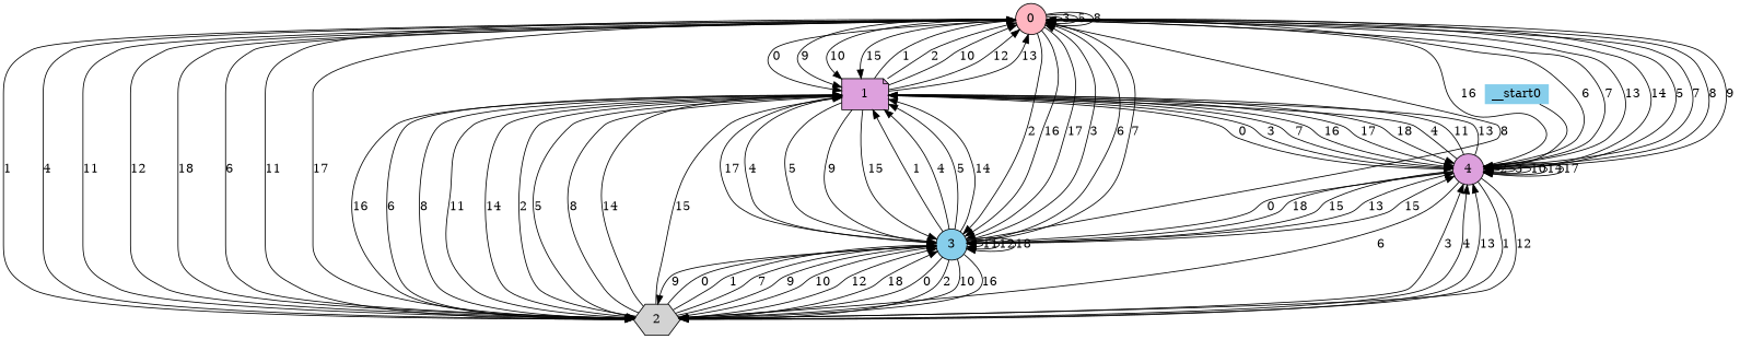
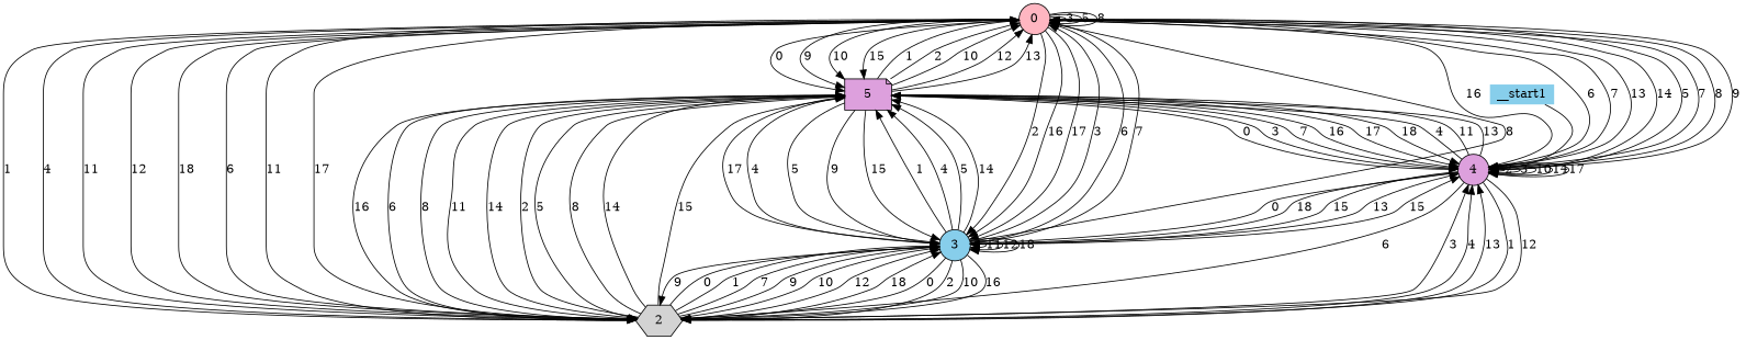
  digraph {
    node [fillcolor=plum shape=circle style=filled]
    n1 [fillcolor=lightpink label=0]
-   n2 [label=1 shape=note]
+   n2 [label=5 shape=note]
    n3 [fillcolor=lightgrey label=2 shape=hexagon]
    n4 [fillcolor=skyblue label=3]
    n5 [label=4]
-   __start0 [fillcolor=skyblue height=0 shape=none width=0]
+   __start0 [fillcolor=skyblue height=0 shape=none width=0 label=__start1]
    n1 -> n1 [label=3]
    n1 -> n1 [label=5]
    n1 -> n1 [label=8]
    n1 -> n2 [label=0]
    n1 -> n2 [label=9]
    n1 -> n2 [label=10]
    n1 -> n2 [label=15]
    n1 -> n3 [label=1]
    n1 -> n3 [label=4]
    n1 -> n3 [label=11]
    n1 -> n3 [label=12]
    n1 -> n3 [label=18]
    n1 -> n4 [label=2]
    n1 -> n4 [label=16]
    n1 -> n4 [label=17]
    n1 -> n5 [label=6]
    n1 -> n5 [label=7]
    n1 -> n5 [label=13]
    n1 -> n5 [label=14]
    n2 -> n1 [label=1]
    n2 -> n1 [label=2]
    n2 -> n1 [label=10]
    n2 -> n1 [label=12]
    n2 -> n1 [label=13]
    n2 -> n3 [label=6]
    n2 -> n3 [label=8]
    n2 -> n3 [label=11]
    n2 -> n3 [label=14]
    n2 -> n4 [label=4]
    n2 -> n4 [label=5]
    n2 -> n4 [label=9]
    n2 -> n4 [label=15]
    n2 -> n5 [label=0]
    n2 -> n5 [label=3]
    n2 -> n5 [label=7]
    n2 -> n5 [label=16]
    n2 -> n5 [label=17]
    n2 -> n5 [label=18]
    n3 -> n1 [label=6]
    n3 -> n1 [label=11]
    n3 -> n1 [label=17]
    n3 -> n2 [label=2]
    n3 -> n2 [label=5]
    n3 -> n2 [label=8]
    n3 -> n2 [label=14]
    n3 -> n2 [label=15]
    n3 -> n2 [label=16]
    n3 -> n4 [label=0]
    n3 -> n4 [label=1]
    n3 -> n4 [label=7]
    n3 -> n4 [label=9]
    n3 -> n4 [label=10]
    n3 -> n4 [label=12]
    n3 -> n4 [label=18]
    n3 -> n5 [label=3]
    n3 -> n5 [label=4]
    n3 -> n5 [label=13]
    n4 -> n1 [label=3]
    n4 -> n1 [label=6]
    n4 -> n1 [label=7]
    n4 -> n1 [label=8]
    n4 -> n2 [label=1]
    n4 -> n2 [label=4]
    n4 -> n2 [label=5]
    n4 -> n2 [label=14]
    n4 -> n2 [label=17]
    n4 -> n3 [label=0]
    n4 -> n3 [label=2]
    n4 -> n3 [label=9]
    n4 -> n3 [label=10]
    n4 -> n3 [label=16]
    n4 -> n4 [label=11]
    n4 -> n4 [label=12]
    n4 -> n4 [label=18]
    n4 -> n5 [label=13]
    n4 -> n5 [label=15]
    n5 -> n1 [label=5]
    n5 -> n1 [label=7]
    n5 -> n1 [label=8]
    n5 -> n1 [label=9]
    n5 -> n1 [label=16]
    n5 -> n2 [label=4]
    n5 -> n2 [label=11]
    n5 -> n2 [label=13]
    n5 -> n3 [label=1]
    n5 -> n3 [label=6]
    n5 -> n3 [label=12]
    n5 -> n4 [label=0]
    n5 -> n4 [label=15]
    n5 -> n4 [label=18]
    n5 -> n5 [label=2]
    n5 -> n5 [label=3]
    n5 -> n5 [label=10]
    n5 -> n5 [label=14]
    n5 -> n5 [label=17]
    __start0 -> n5
  }
